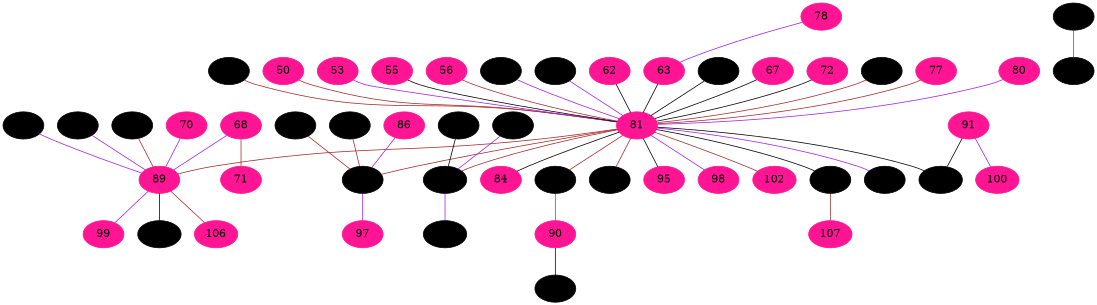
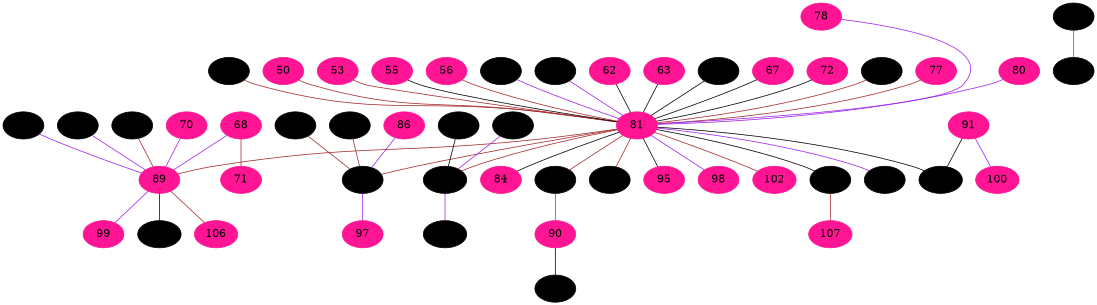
  graph {
    node [color=deeppink style=filled]
    edge [color=purple]
    81 [super="+32+38+48+54+27+49+69+64+17+23+73+29+74+75"]
    89 [super="+35+22+10"]
    96 [color=black super="+51+42"]
    101 [color=black super="+66"]
    82 [color=black]
    83 [color=black]
    84
    88 [color=black]
    93 [color=black]
    95
    98
    102
    103 [color=black super="+52"]
    36 [color=black]
    99
    105 [color=black]
    106
    39 [color=black]
    61 [color=black]
    94 [color=black]
    46 [color=black]
    97
    47 [color=black]
    50
    53
    55
    56
    57 [color=black]
    59 [color=black]
    60 [color=black]
    62
    63
    65 [color=black]
    67
    68
    71
    70
    72
    76 [color=black]
    77
    78
    104 [color=black]
    79 [color=black]
    80
    107
    90
    85 [color=black]
    86
    87 [color=black]
    92 [color=black]
    91 [super="+58"]
    100
    81 -- 89 [color=brown]
    81 -- 96 [color=brown]
    81 -- 101 [color=brown]
    81 -- 82 [color=black]
    81 -- 83
    81 -- 84 [color=black]
    81 -- 88 [color=brown]
    81 -- 93 [color=brown]
    81 -- 95 [color=black]
    81 -- 98
    81 -- 102 [color=brown]
    81 -- 103 [color=black]
    89 -- 99
    89 -- 105 [color=black]
    89 -- 106 [color=brown]
    96 -- 97
    101 -- 104
    82 -- 107 [color=brown]
    88 -- 90
    36 -- 81 [color=brown]
    39 -- 89
    61 -- 94
    46 -- 89
    47 -- 96 [color=brown]
    50 -- 81 [color=brown]
-   53 -- 81
+   53 -- 81 [color=brown]
    55 -- 81 [color=black]
    56 -- 81 [color=brown]
    57 -- 81
    59 -- 89 [color=brown]
    60 -- 81
    62 -- 81 [color=black]
    63 -- 81 [color=black]
    65 -- 81 [color=black]
    67 -- 81 [color=black]
    68 -- 89
    68 -- 71 [color=brown]
    70 -- 89
    72 -- 81 [color=black]
    76 -- 81 [color=brown]
    77 -- 81 [color=brown]
-   78 -- 63
+   78 -- 81
    79 -- 101 [color=black]
    80 -- 81
    90 -- 92 [color=black]
    85 -- 96 [color=brown]
    86 -- 96
    87 -- 101
    91 -- 103 [color=black]
    91 -- 100
  }
